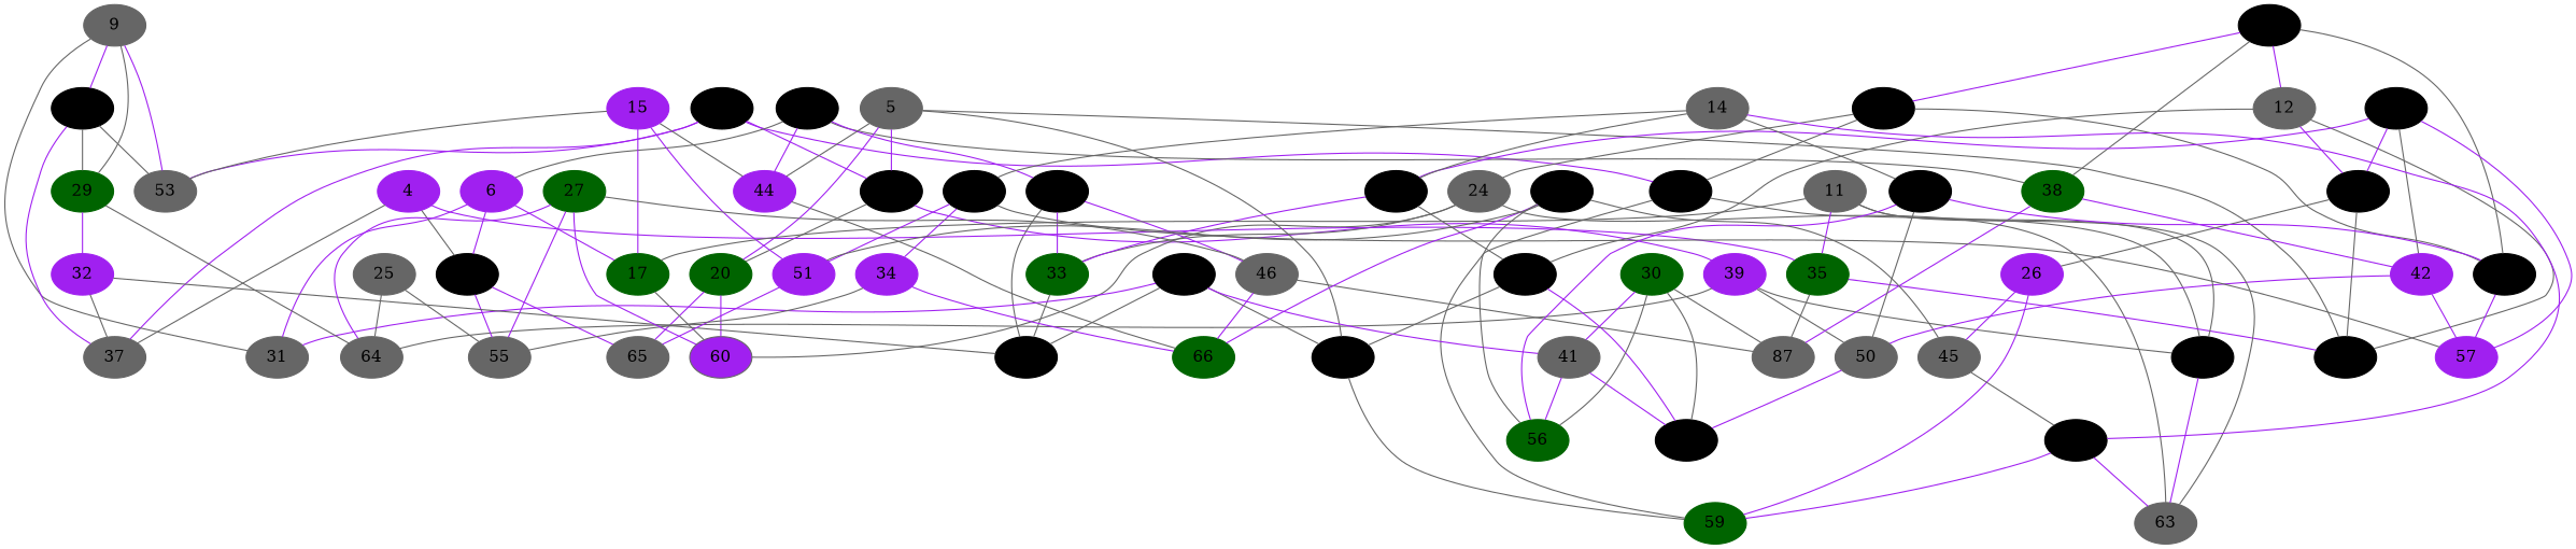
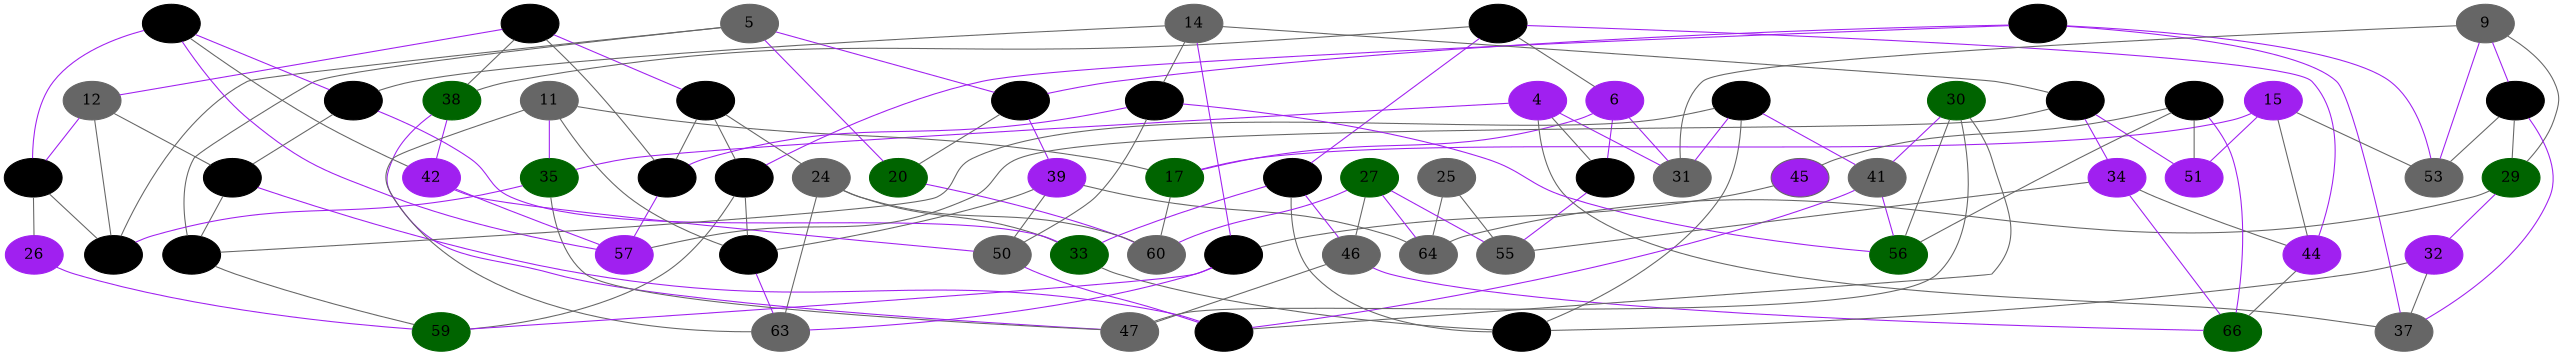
  graph {
    node [color=black style=filled]
    edge [color=gray40]
    1
    13
    37 [color=gray40]
    43
    53 [color=gray40]
    20 [color=darkgreen]
    39 [color=purple]
    58
    59 [color=darkgreen]
    12 [color=gray40]
    2
    18
    38 [color=darkgreen]
    52
    62
    23
    28
    24 [color=gray40]
    42 [color=purple]
-   47 [color=gray40 label=87]
+   47 [color=gray40]
    57 [color=purple]
    3
    6 [color=purple]
    10
    44 [color=purple]
    31 [color=gray40]
    48
    17 [color=darkgreen]
    54
    33 [color=darkgreen]
    46 [color=gray40]
    66 [color=darkgreen]
    4 [color=purple]
    35 [color=darkgreen]
-   65 [color=gray40]
    55 [color=gray40]
    5 [color=gray40]
    40
-   60 [color=gray40 fillcolor=purple]
+   60 [color=gray40]
    7
    21
    26 [color=purple]
    50 [color=gray40]
    8
    41 [color=gray40]
    56 [color=darkgreen]
    61
    9 [color=gray40]
    22
    29 [color=darkgreen]
    64 [color=gray40]
    32 [color=purple]
    11 [color=gray40]
    63 [color=gray40]
    14 [color=gray40]
    16
    36
    49
    51 [color=purple]
    34 [color=purple]
    15 [color=purple]
    19
-   45 [color=gray40]
+   45 [color=gray40 fillcolor=purple]
    25 [color=gray40]
    27 [color=darkgreen]
    30 [color=darkgreen]
    1 -- 13 [color=purple]
    1 -- 37 [color=purple]
    1 -- 43 [color=purple]
    1 -- 53 [color=purple]
    13 -- 20
    13 -- 39 [color=purple]
    43 -- 58
    43 -- 59
-   20 -- 65 [color=purple]
    20 -- 60 [color=purple]
    39 -- 58
    39 -- 50
    39 -- 64
    58 -- 63 [color=purple]
    12 -- 62
    12 -- 23 [color=purple]
    12 -- 28
    2 -- 12 [color=purple]
    2 -- 18 [color=purple]
    2 -- 38
    2 -- 52
    18 -- 43
    18 -- 52
    18 -- 24
    38 -- 42 [color=purple]
    38 -- 47 [color=purple]
    52 -- 57 [color=purple]
    23 -- 62
    23 -- 26
    28 -- 40
    28 -- 61 [color=purple]
    24 -- 33
    24 -- 60
    24 -- 63
    42 -- 57 [color=purple]
    42 -- 50 [color=purple]
    3 -- 38
    3 -- 6
    3 -- 10 [color=purple]
    3 -- 44 [color=purple]
    6 -- 31 [color=purple]
    6 -- 48 [color=purple]
    6 -- 17 [color=purple]
    10 -- 54
    10 -- 33 [color=purple]
    10 -- 46 [color=purple]
    44 -- 66
-   48 -- 65 [color=purple]
    48 -- 55 [color=purple]
    17 -- 60
    33 -- 54
    46 -- 47
    46 -- 66 [color=purple]
    4 -- 37
+   4 -- 31 [color=purple]
    4 -- 48
    4 -- 35 [color=purple]
    35 -- 62 [color=purple]
    35 -- 47
    5 -- 13 [color=purple]
    5 -- 20 [color=purple]
    5 -- 62
    5 -- 40
    40 -- 59
    7 -- 23 [color=purple]
    7 -- 42
    7 -- 57 [color=purple]
    7 -- 21 [color=purple]
    21 -- 28
    21 -- 33 [color=purple]
    26 -- 59 [color=purple]
-   26 -- 45 [color=purple]
    50 -- 61 [color=purple]
    8 -- 31 [color=purple]
    8 -- 54
    8 -- 40
    8 -- 41 [color=purple]
    41 -- 56 [color=purple]
    41 -- 61 [color=purple]
    9 -- 53 [color=purple]
    9 -- 31
    9 -- 22 [color=purple]
    9 -- 29
    22 -- 37 [color=purple]
    22 -- 53
    22 -- 29
    29 -- 64
    29 -- 32 [color=purple]
    32 -- 37
    32 -- 54
    11 -- 58
    11 -- 17
    11 -- 35 [color=purple]
    11 -- 63
    14 -- 21
    14 -- 16
    14 -- 36
    14 -- 49 [color=purple]
    16 -- 57
    16 -- 51 [color=purple]
    16 -- 34 [color=purple]
    36 -- 52 [color=purple]
    36 -- 50
    36 -- 56 [color=purple]
    49 -- 59 [color=purple]
    49 -- 63 [color=purple]
-   51 -- 65 [color=purple]
-   5 -- 44
+   34 -- 44
    34 -- 66 [color=purple]
    34 -- 55
    15 -- 53
    15 -- 44
    15 -- 17 [color=purple]
    15 -- 51 [color=purple]
    19 -- 66 [color=purple]
    19 -- 56
    19 -- 51
    19 -- 45
    45 -- 49
    25 -- 55
    25 -- 64
    27 -- 46
    27 -- 55 [color=purple]
    27 -- 60 [color=purple]
    27 -- 64 [color=purple]
    30 -- 47
    30 -- 41 [color=purple]
    30 -- 56
    30 -- 61
  }
